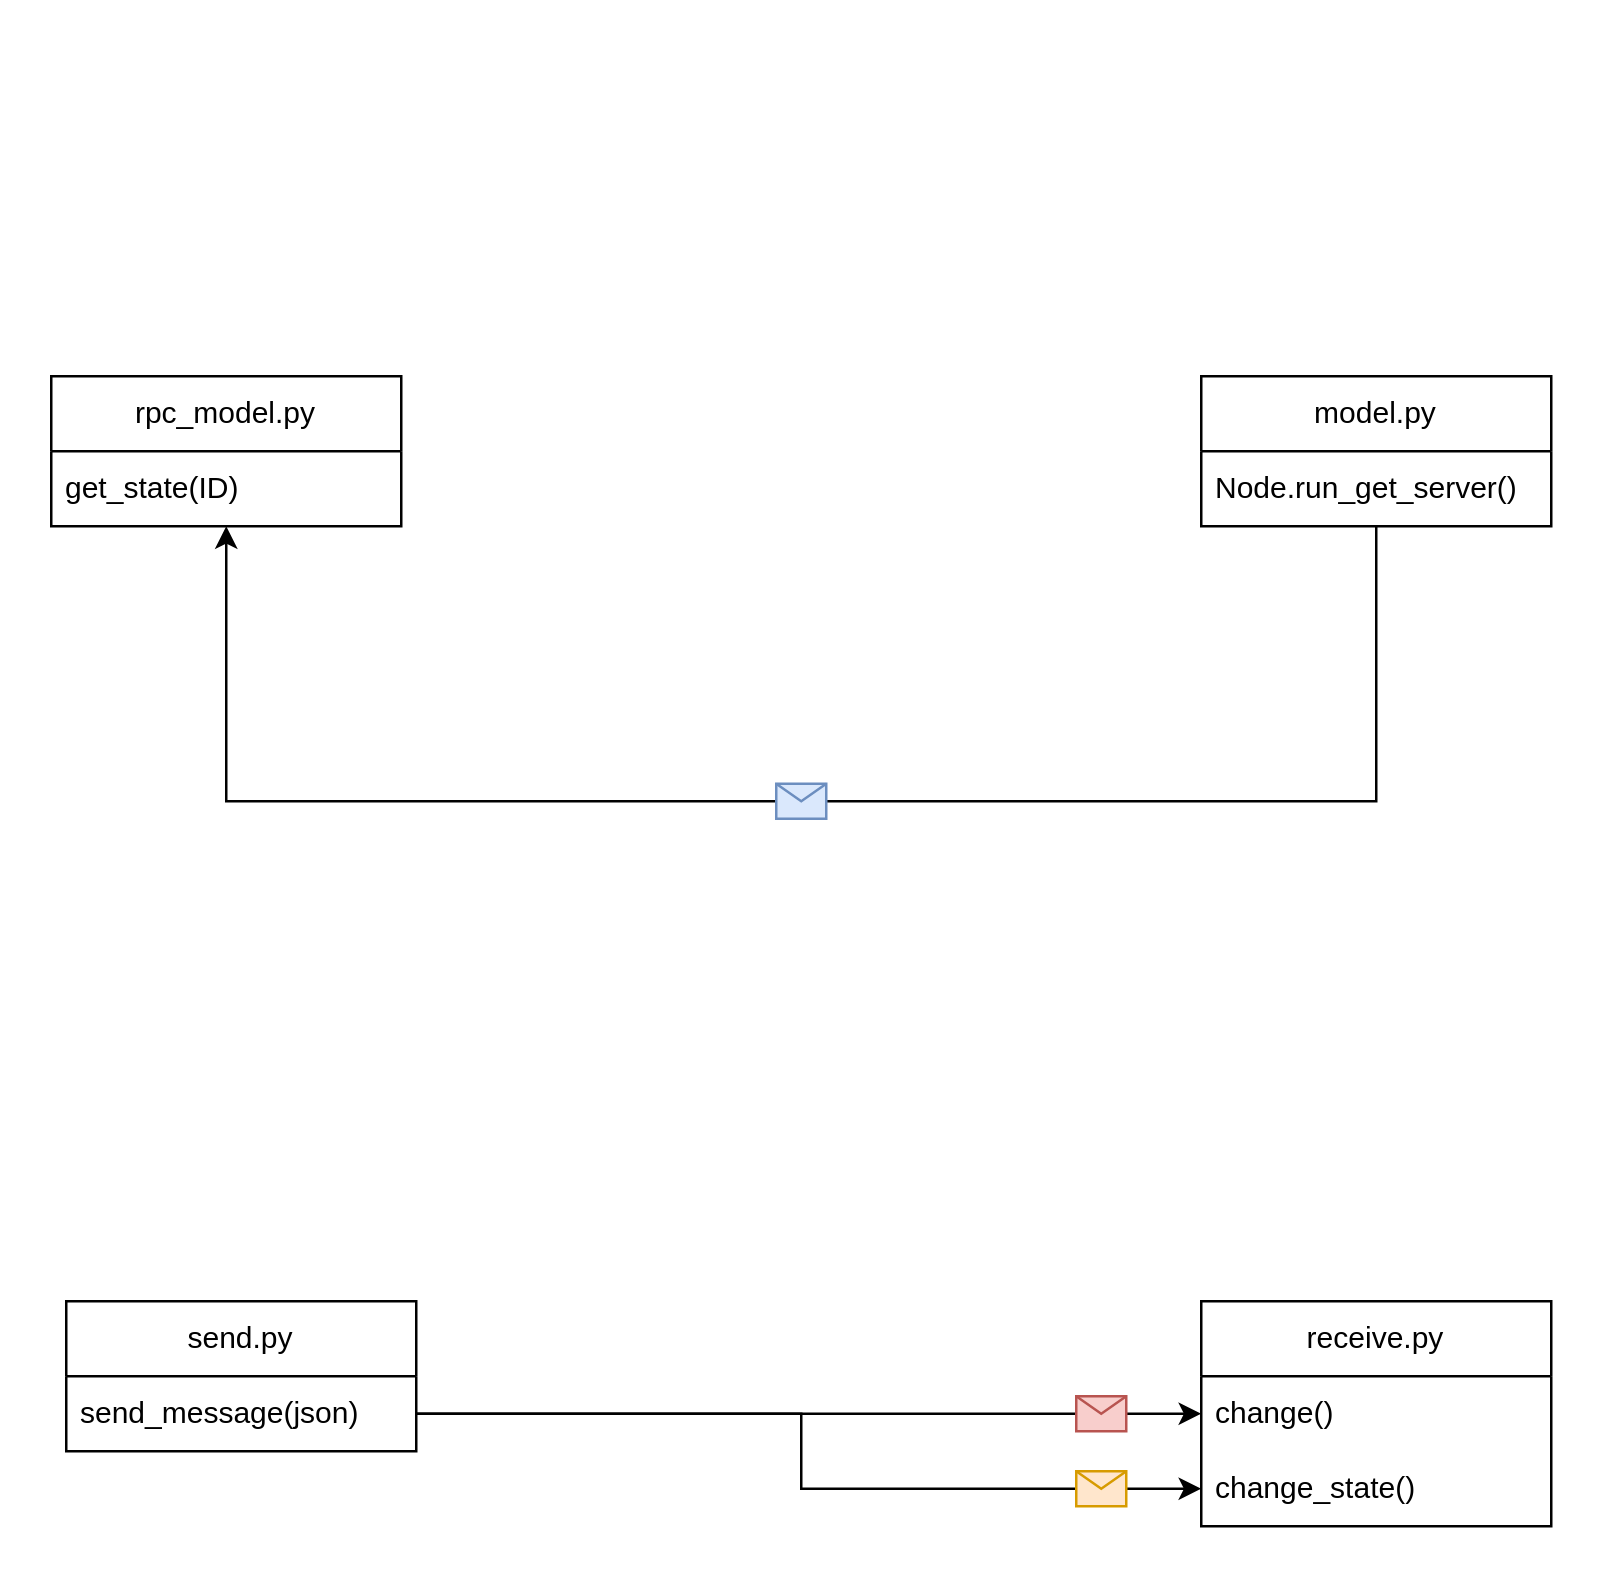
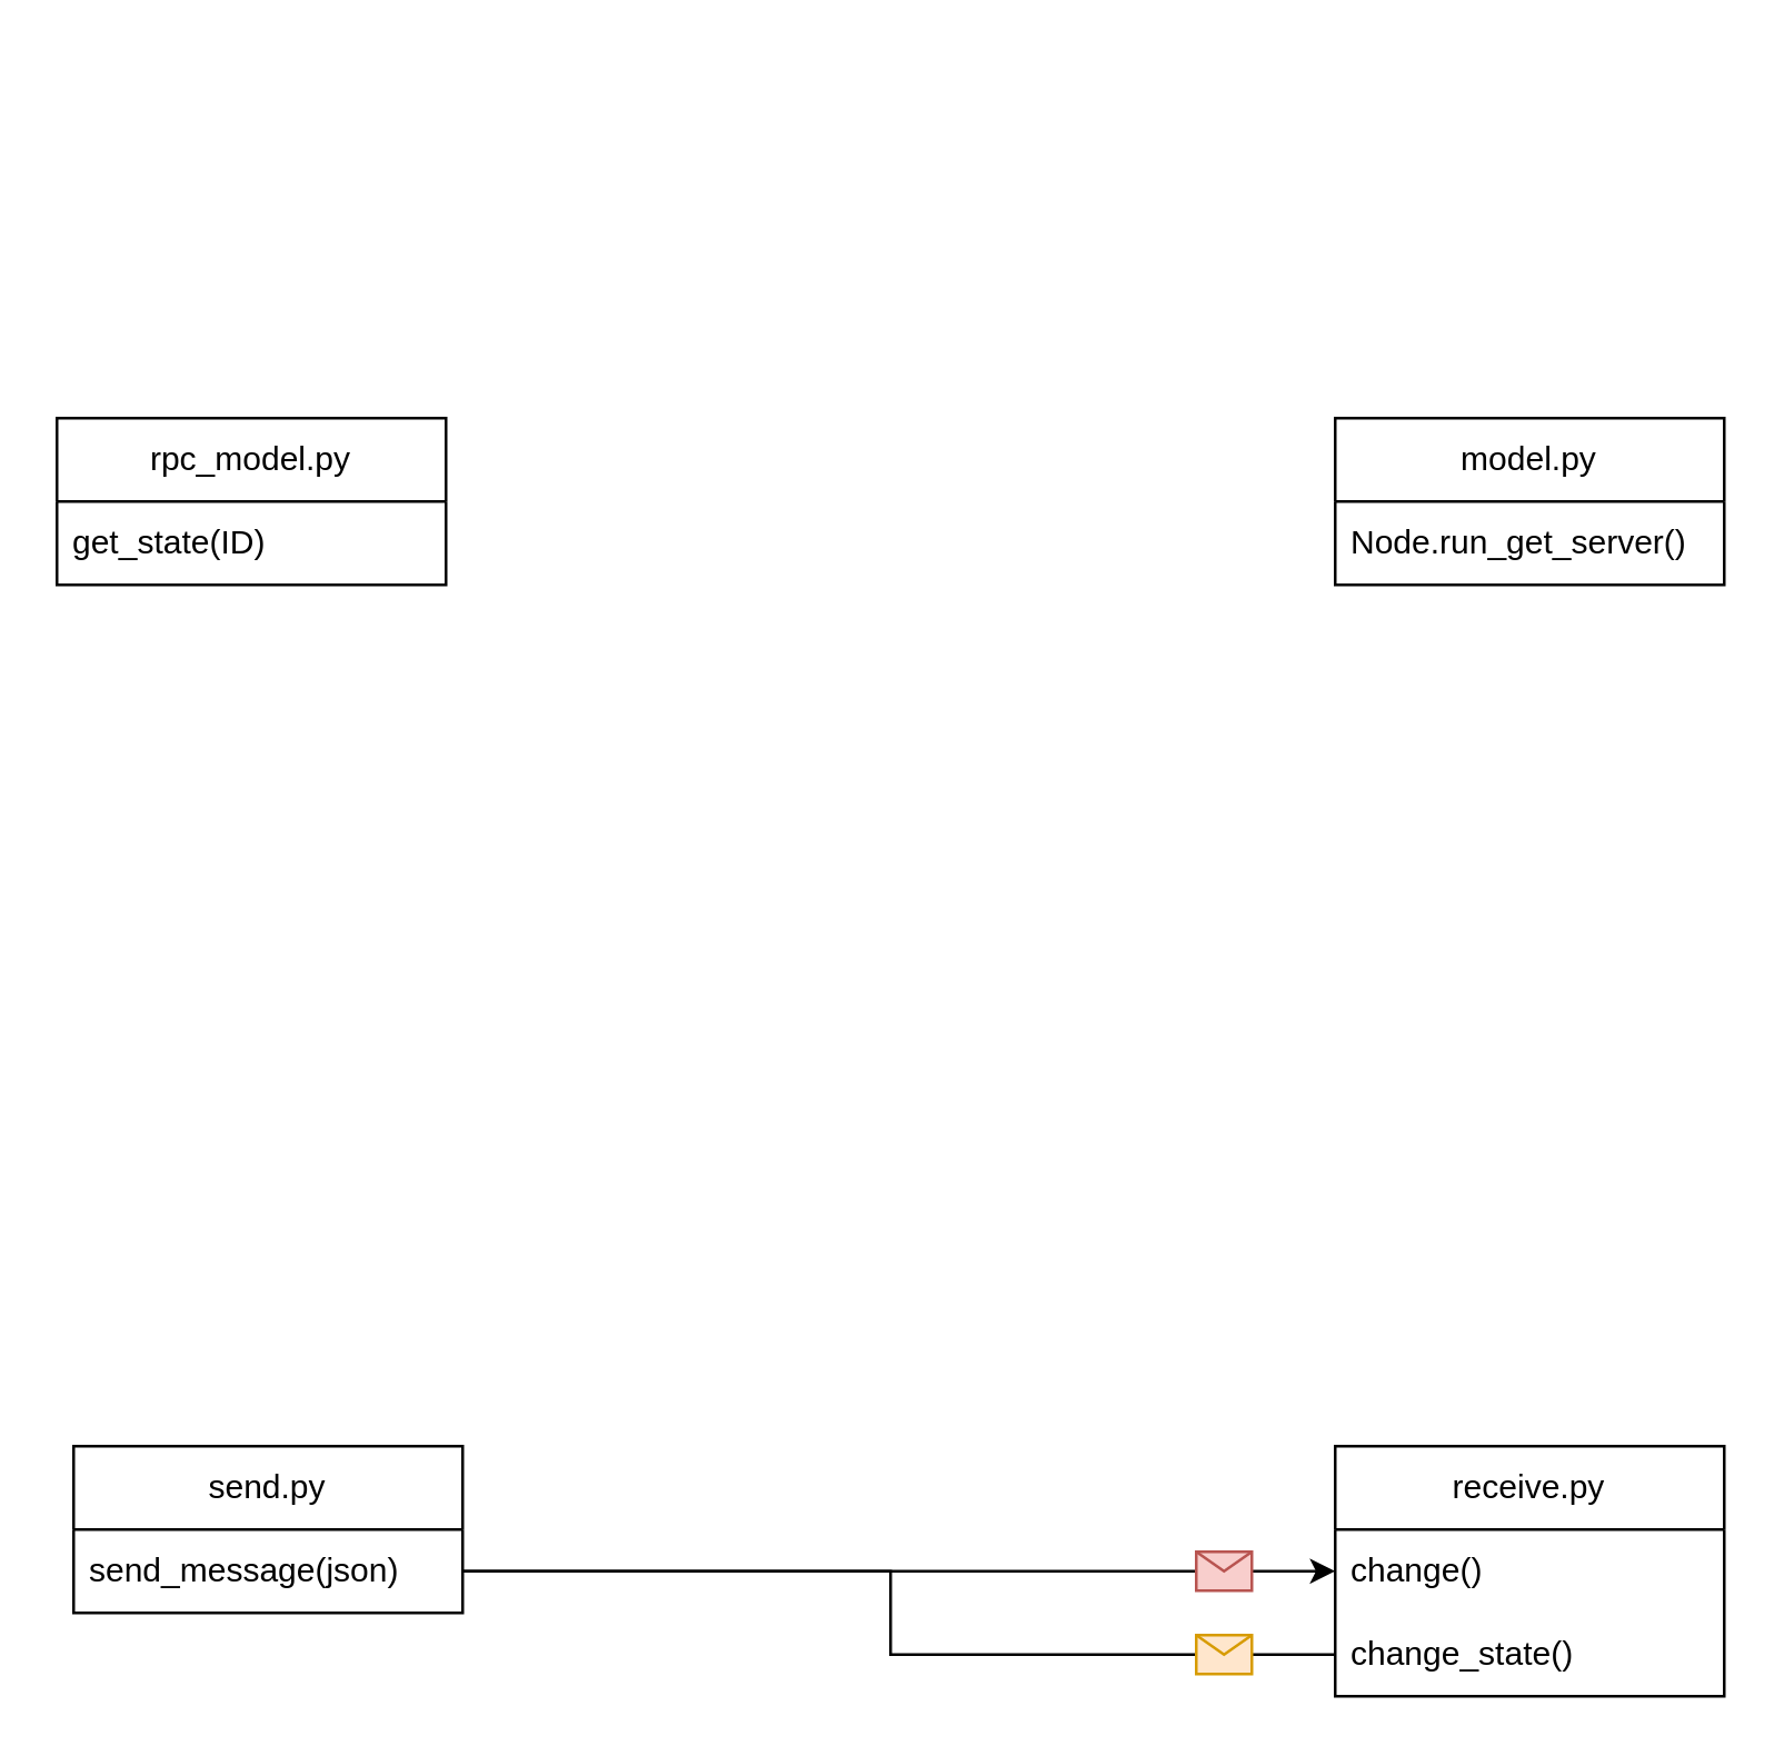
  <mxCell id="0" />
  <mxCell id="1" parent="0" />
  <mxCell id="2" value="rpc_model.py" style="swimlane;fontStyle=0;childLayout=stackLayout;horizontal=1;startSize=30;horizontalStack=0;resizeParent=1;resizeParentMax=0;resizeLast=0;collapsible=1;marginBottom=0;whiteSpace=wrap;html=1;" vertex="1" parent="1"><mxGeometry x="20" y="150" width="140" height="60" as="geometry" /></mxCell>
  <mxCell id="3" value="get_state(ID)" style="text;strokeColor=none;fillColor=none;align=left;verticalAlign=middle;spacingLeft=4;spacingRight=4;overflow=hidden;points=[[0,0.5],[1,0.5]];portConstraint=eastwest;rotatable=0;whiteSpace=wrap;html=1;" vertex="1" parent="2"><mxGeometry y="30" width="140" height="30" as="geometry" /></mxCell>
  <mxCell id="4" value="model.py" style="swimlane;fontStyle=0;childLayout=stackLayout;horizontal=1;startSize=30;horizontalStack=0;resizeParent=1;resizeParentMax=0;resizeLast=0;collapsible=1;marginBottom=0;whiteSpace=wrap;html=1;" vertex="1" parent="1"><mxGeometry x="480" y="150" width="140" height="60" as="geometry" /></mxCell>
  <mxCell id="5" value="Node.run_get_server()" style="text;strokeColor=none;fillColor=none;align=left;verticalAlign=middle;spacingLeft=4;spacingRight=4;overflow=hidden;points=[[0,0.5],[1,0.5]];portConstraint=eastwest;rotatable=0;whiteSpace=wrap;html=1;" vertex="1" parent="4"><mxGeometry y="30" width="140" height="30" as="geometry" /></mxCell>
- <mxCell id="6" value="" style="endArrow=classic;html=1;rounded=0;exitX=0.5;exitY=1;exitDx=0;exitDy=0;entryX=0.5;entryY=1;entryDx=0;entryDy=0;" edge="1" parent="1" source="4" target="2"><mxGeometry relative="1" as="geometry"><mxPoint x="260" y="210" as="sourcePoint" /><mxPoint x="360" y="210" as="targetPoint" /><Array as="points"><mxPoint x="550" y="320" /><mxPoint x="330" y="320" /><mxPoint x="90" y="320" /></Array></mxGeometry></mxCell>
- <mxCell id="7" value="" style="shape=message;html=1;outlineConnect=0;fillColor=#dae8fc;strokeColor=#6c8ebf;" vertex="1" parent="6"><mxGeometry width="20" height="14" relative="1" as="geometry"><mxPoint x="-10" y="-7" as="offset" /></mxGeometry></mxCell>
  <mxCell id="8" value="" style="shape=image;html=1;verticalAlign=top;verticalLabelPosition=bottom;labelBackgroundColor=#ffffff;imageAspect=0;aspect=fixed;image=https://cdn0.iconfinder.com/data/icons/google-material-design-3-0/48/ic_loop_48px-128.png" vertex="1" parent="1"><mxGeometry x="486" y="20" width="128" height="128" as="geometry" /></mxCell>
  <mxCell id="9" value="send.py" style="swimlane;fontStyle=0;childLayout=stackLayout;horizontal=1;startSize=30;horizontalStack=0;resizeParent=1;resizeParentMax=0;resizeLast=0;collapsible=1;marginBottom=0;whiteSpace=wrap;html=1;" vertex="1" parent="1"><mxGeometry x="26" y="520" width="140" height="60" as="geometry" /></mxCell>
  <mxCell id="10" value="send_message(json)" style="text;strokeColor=none;fillColor=none;align=left;verticalAlign=middle;spacingLeft=4;spacingRight=4;overflow=hidden;points=[[0,0.5],[1,0.5]];portConstraint=eastwest;rotatable=0;whiteSpace=wrap;html=1;" vertex="1" parent="9"><mxGeometry y="30" width="140" height="30" as="geometry" /></mxCell>
  <mxCell id="11" value="receive.py" style="swimlane;fontStyle=0;childLayout=stackLayout;horizontal=1;startSize=30;horizontalStack=0;resizeParent=1;resizeParentMax=0;resizeLast=0;collapsible=1;marginBottom=0;whiteSpace=wrap;html=1;" vertex="1" parent="1"><mxGeometry x="480" y="520" width="140" height="90" as="geometry" /></mxCell>
  <mxCell id="12" value="change()" style="text;strokeColor=none;fillColor=none;align=left;verticalAlign=middle;spacingLeft=4;spacingRight=4;overflow=hidden;points=[[0,0.5],[1,0.5]];portConstraint=eastwest;rotatable=0;whiteSpace=wrap;html=1;" vertex="1" parent="11"><mxGeometry y="30" width="140" height="30" as="geometry" /></mxCell>
  <mxCell id="13" value="change_state()" style="text;strokeColor=none;fillColor=none;align=left;verticalAlign=middle;spacingLeft=4;spacingRight=4;overflow=hidden;points=[[0,0.5],[1,0.5]];portConstraint=eastwest;rotatable=0;whiteSpace=wrap;html=1;" vertex="1" parent="11"><mxGeometry y="60" width="140" height="30" as="geometry" /></mxCell>
  <mxCell id="14" value="" style="endArrow=classic;html=1;rounded=0;exitX=1;exitY=0.5;exitDx=0;exitDy=0;entryX=0;entryY=0.5;entryDx=0;entryDy=0;" edge="1" parent="1" source="10" target="12"><mxGeometry relative="1" as="geometry"><mxPoint x="260" y="450" as="sourcePoint" /><mxPoint x="360" y="450" as="targetPoint" /></mxGeometry></mxCell>
  <mxCell id="15" value="" style="shape=message;html=1;outlineConnect=0;fillColor=#f8cecc;strokeColor=#b85450;" vertex="1" parent="14"><mxGeometry width="20" height="14" relative="1" as="geometry"><mxPoint x="107" y="-7" as="offset" /></mxGeometry></mxCell>
- <mxCell id="16" value="" style="endArrow=classic;html=1;rounded=0;exitX=1;exitY=0.5;exitDx=0;exitDy=0;entryX=0;entryY=0.5;entryDx=0;entryDy=0;" edge="1" parent="1" source="10" target="13"><mxGeometry relative="1" as="geometry"><mxPoint x="170" y="575" as="sourcePoint" /><mxPoint x="484" y="575" as="targetPoint" /><Array as="points"><mxPoint x="320" y="565" /><mxPoint x="320" y="595" /></Array></mxGeometry></mxCell>
+ <mxCell id="16" value="" style="endArrow=none;html=1;rounded=0;exitX=1;exitY=0.5;exitDx=0;exitDy=0;entryX=0;entryY=0.5;entryDx=0;entryDy=0;" edge="1" parent="1" source="10" target="13"><mxGeometry relative="1" as="geometry"><mxPoint x="170" y="575" as="sourcePoint" /><mxPoint x="484" y="575" as="targetPoint" /><Array as="points"><mxPoint x="320" y="565" /><mxPoint x="320" y="595" /></Array></mxGeometry></mxCell>
  <mxCell id="17" value="" style="shape=message;html=1;outlineConnect=0;fillColor=#ffe6cc;strokeColor=#d79b00;" vertex="1" parent="16"><mxGeometry width="20" height="14" relative="1" as="geometry"><mxPoint x="110" y="5" as="offset" /></mxGeometry></mxCell>
  <mxCell id="18" value="" style="shape=image;html=1;verticalAlign=top;verticalLabelPosition=bottom;labelBackgroundColor=#ffffff;imageAspect=0;aspect=fixed;image=https://cdn0.iconfinder.com/data/icons/google-material-design-3-0/48/ic_loop_48px-128.png" vertex="1" parent="1"><mxGeometry x="486" y="392" width="128" height="128" as="geometry" /></mxCell>
